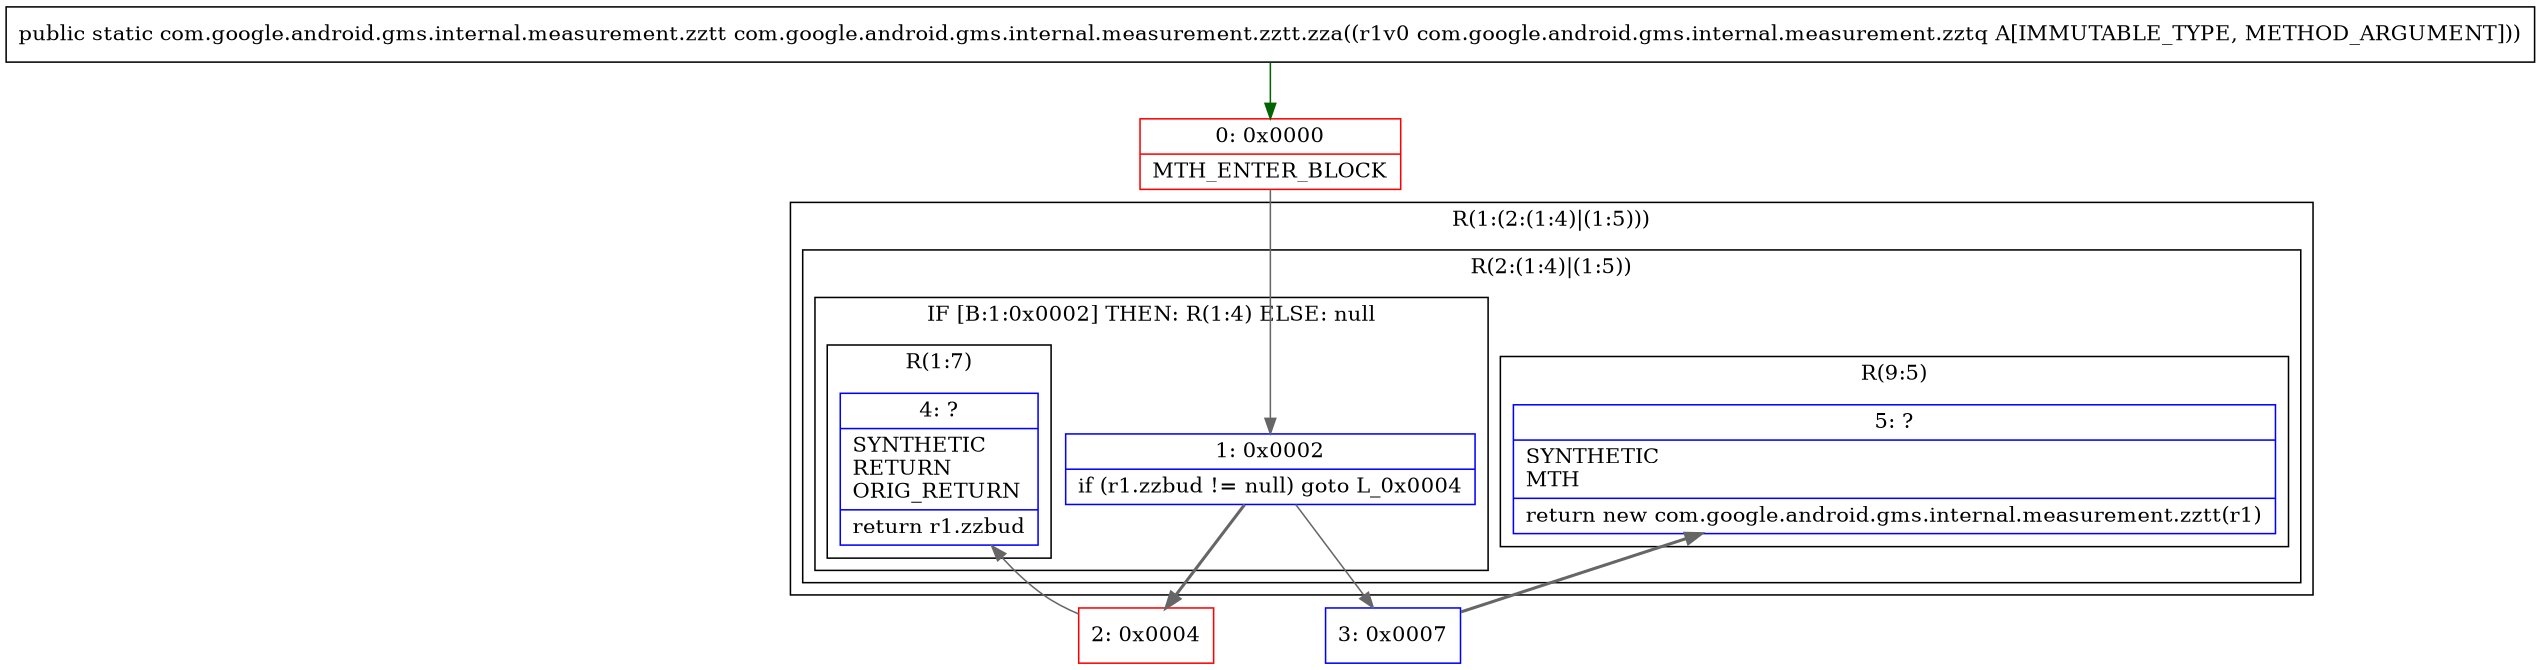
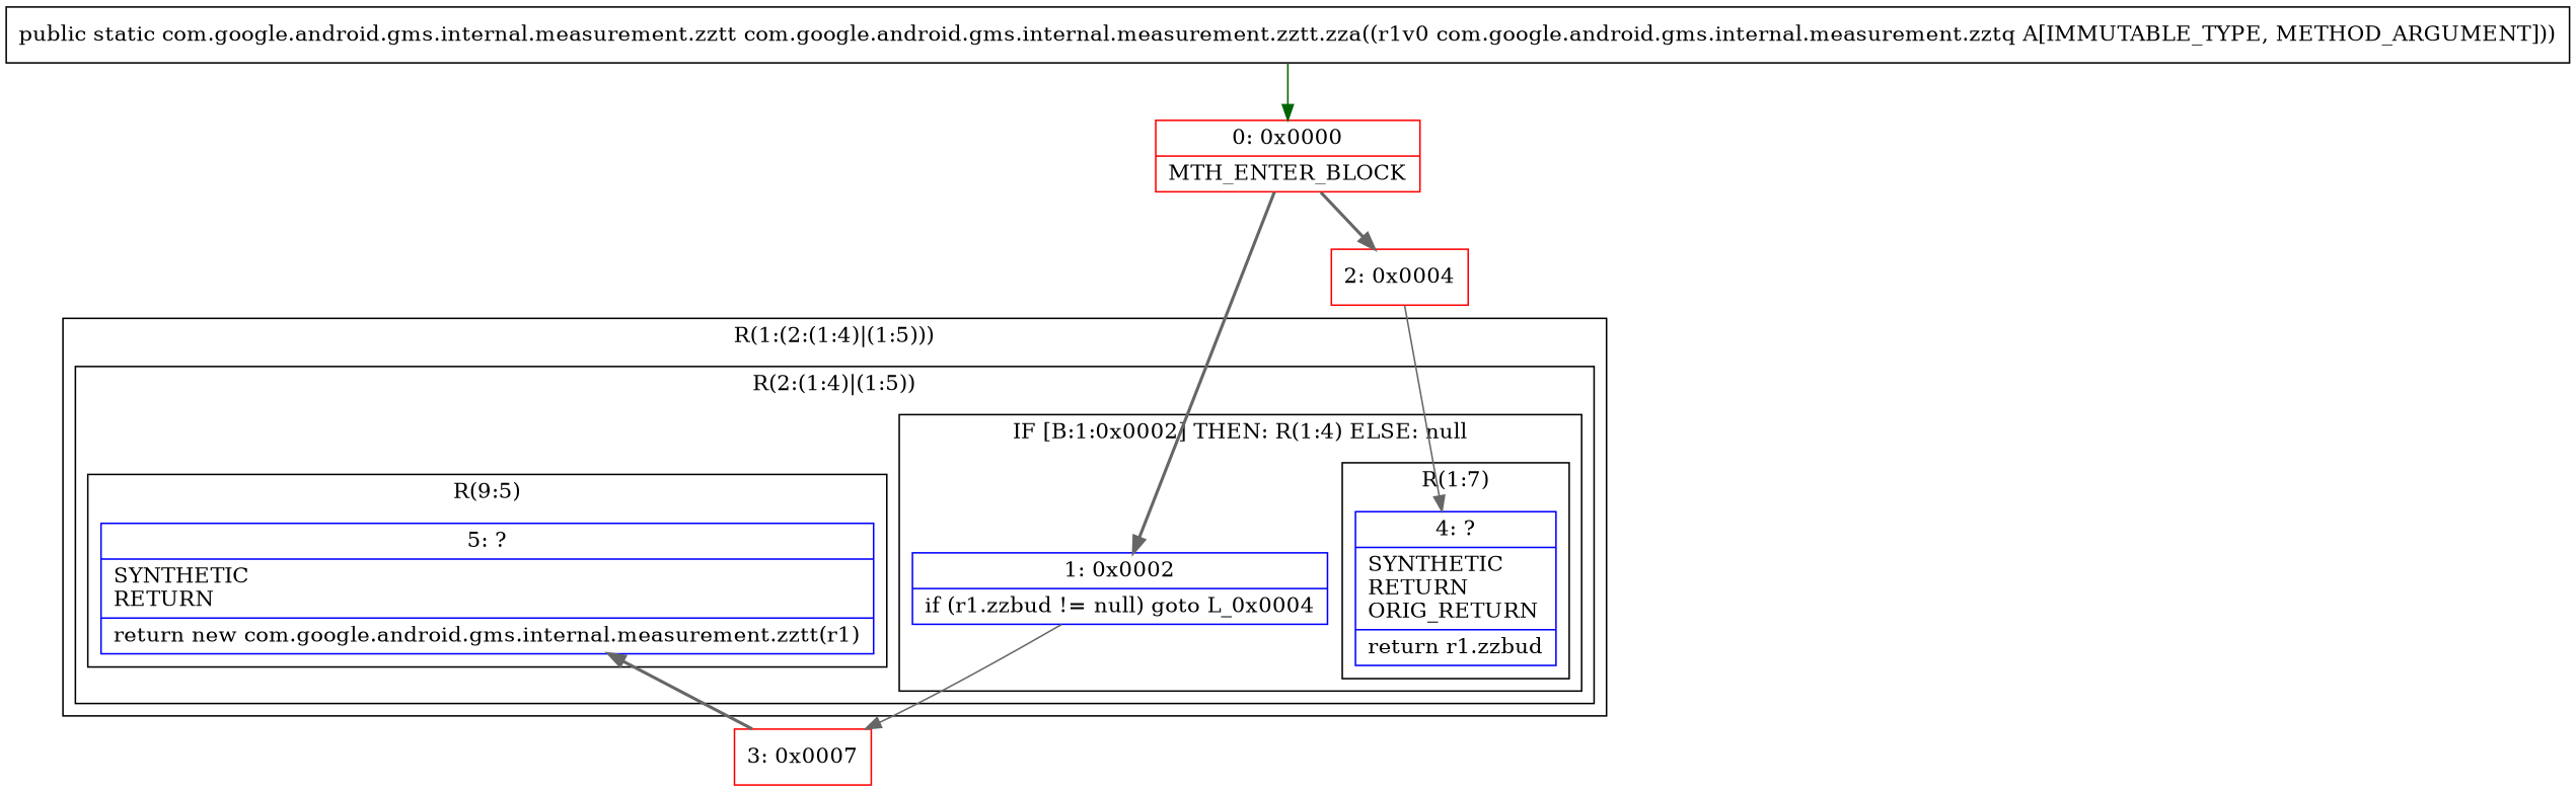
  digraph {
    node [color=blue shape=record]
    edge [color=gray40 style=solid]
    n1 [label="{4\:\ ?|SYNTHETIC\lRETURN\lORIG_RETURN\l|return r1.zzbud\l}"]
    n2 [label="{1\:\ 0x0002|if (r1.zzbud != null) goto L_0x0004\l}"]
-   n3 [label="{5\:\ ?|SYNTHETIC\lMTH\l|return new com.google.android.gms.internal.measurement.zztt(r1)\l}"]
+   n3 [label="{5\:\ ?|SYNTHETIC\lRETURN\l|return new com.google.android.gms.internal.measurement.zztt(r1)\l}"]
    n4 [color=red label="{2\:\ 0x0004}"]
-   n5 [label="{3\:\ 0x0007}"]
+   n5 [color=red label="{3\:\ 0x0007}"]
    n6 [color=red label="{0\:\ 0x0000|MTH_ENTER_BLOCK\l}"]
    n7 [label="{public static com.google.android.gms.internal.measurement.zztt com.google.android.gms.internal.measurement.zztt.zza((r1v0 com.google.android.gms.internal.measurement.zztq A[IMMUTABLE_TYPE, METHOD_ARGUMENT])) }" color=""]
    subgraph cluster_1 {
      label="R(1:(2:(1:4)|(1:5)))"
      subgraph cluster_2 {
        label="R(2:(1:4)|(1:5))"
        subgraph cluster_3 {
          label="IF [B:1:0x0002] THEN: R(1:4) ELSE: null"
          n2
          subgraph cluster_4 {
            label="R(1:7)"
            n1
          }
        }
        subgraph cluster_5 {
          label="R(9:5)"
          n3
        }
      }
    }
-   n2 -> n4 [style=bold]
+   n6 -> n4 [style=bold]
    n2 -> n5
    n4 -> n1
    n5 -> n3 [style=bold]
-   n6 -> n2
+   n6 -> n2 [style=bold]
    n7 -> n6 [color=darkgreen]
  }
